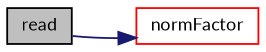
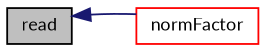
  digraph {
    rankdir=LR
    fontname=Lato
    node [fontname=Lato fontsize=10 shape=record]
    n1 [color=black fillcolor=grey75 fontcolor=black height=0.2 label=read style=filled width=0.4]
    n2 [color=red height=0.2 label=normFactor width=0.4]
-   n1 -> n2 [color=midnightblue fontname=Lato fontsize=10 labelfontname=Helvetica labelfontsize=10 style=solid]
+   n2 -> n1 [color=midnightblue fontname=Lato fontsize=10 labelfontname=Helvetica labelfontsize=10 style=solid]
  }
